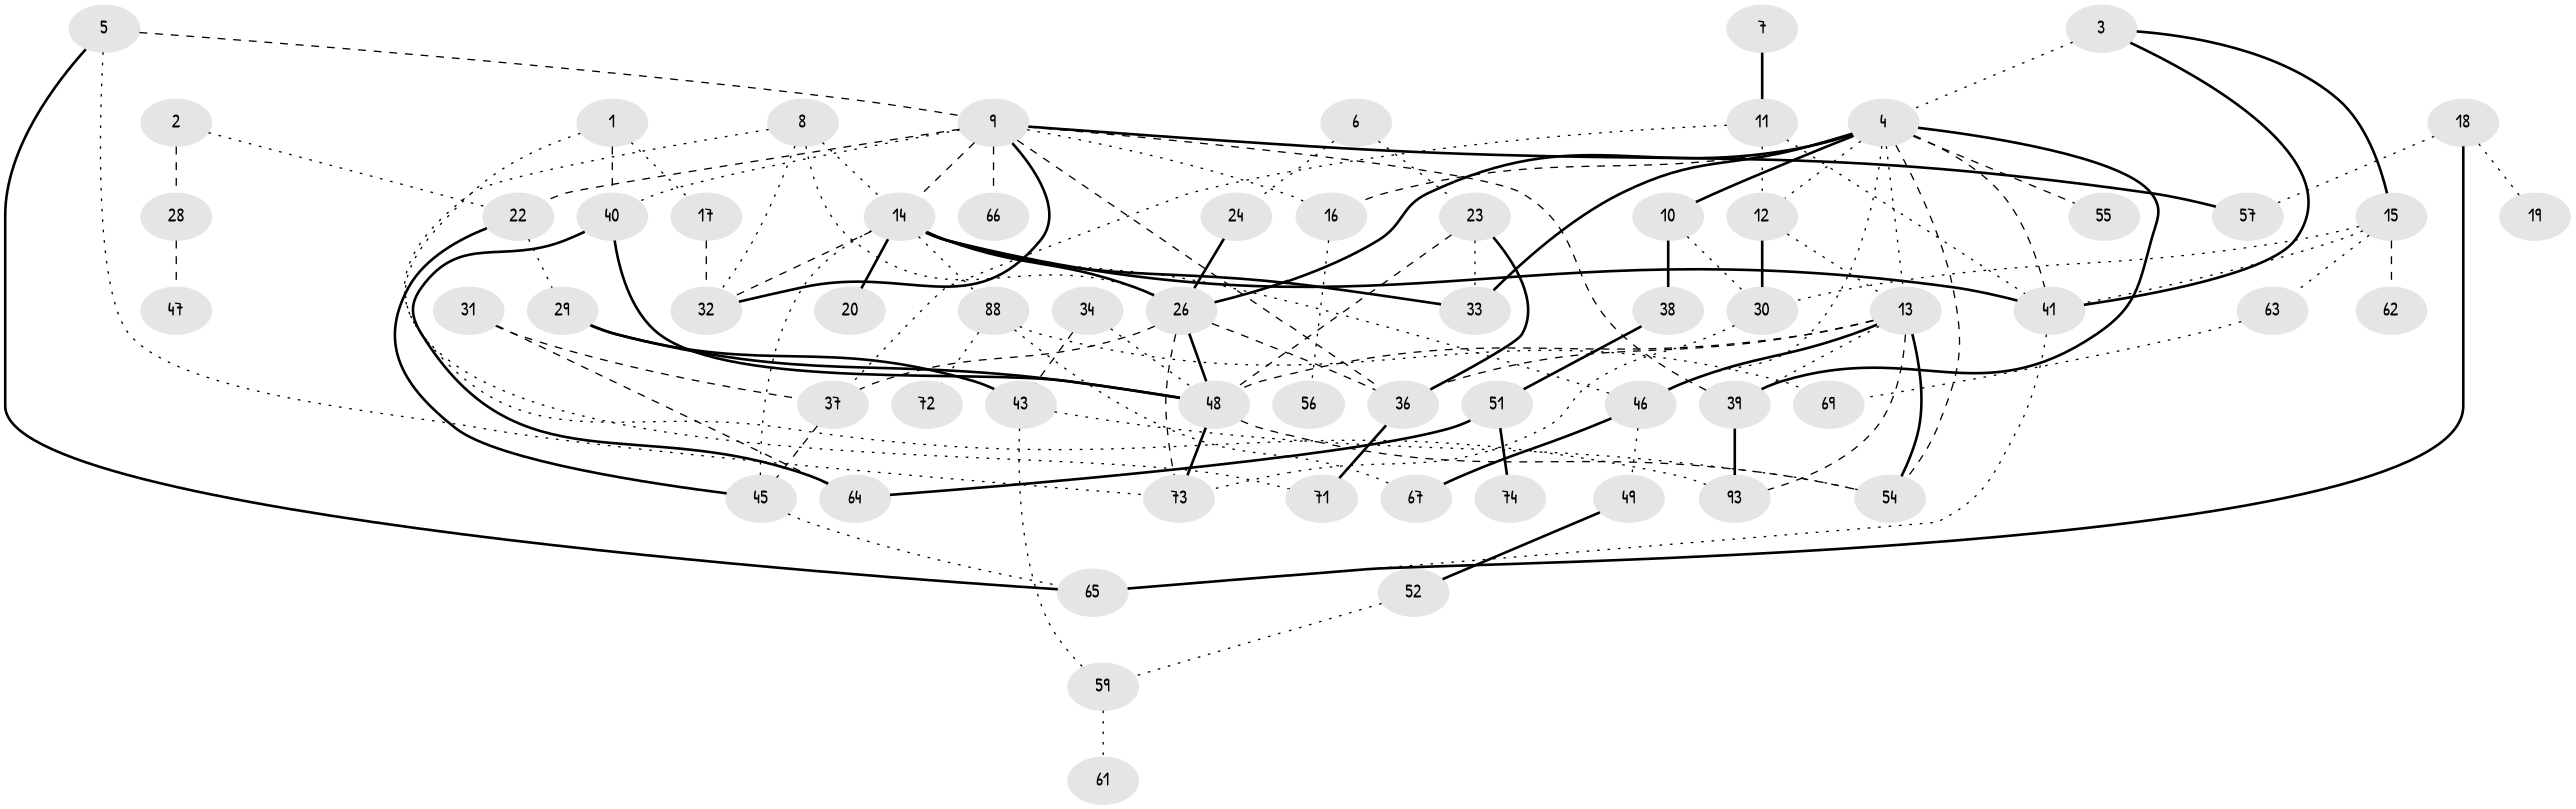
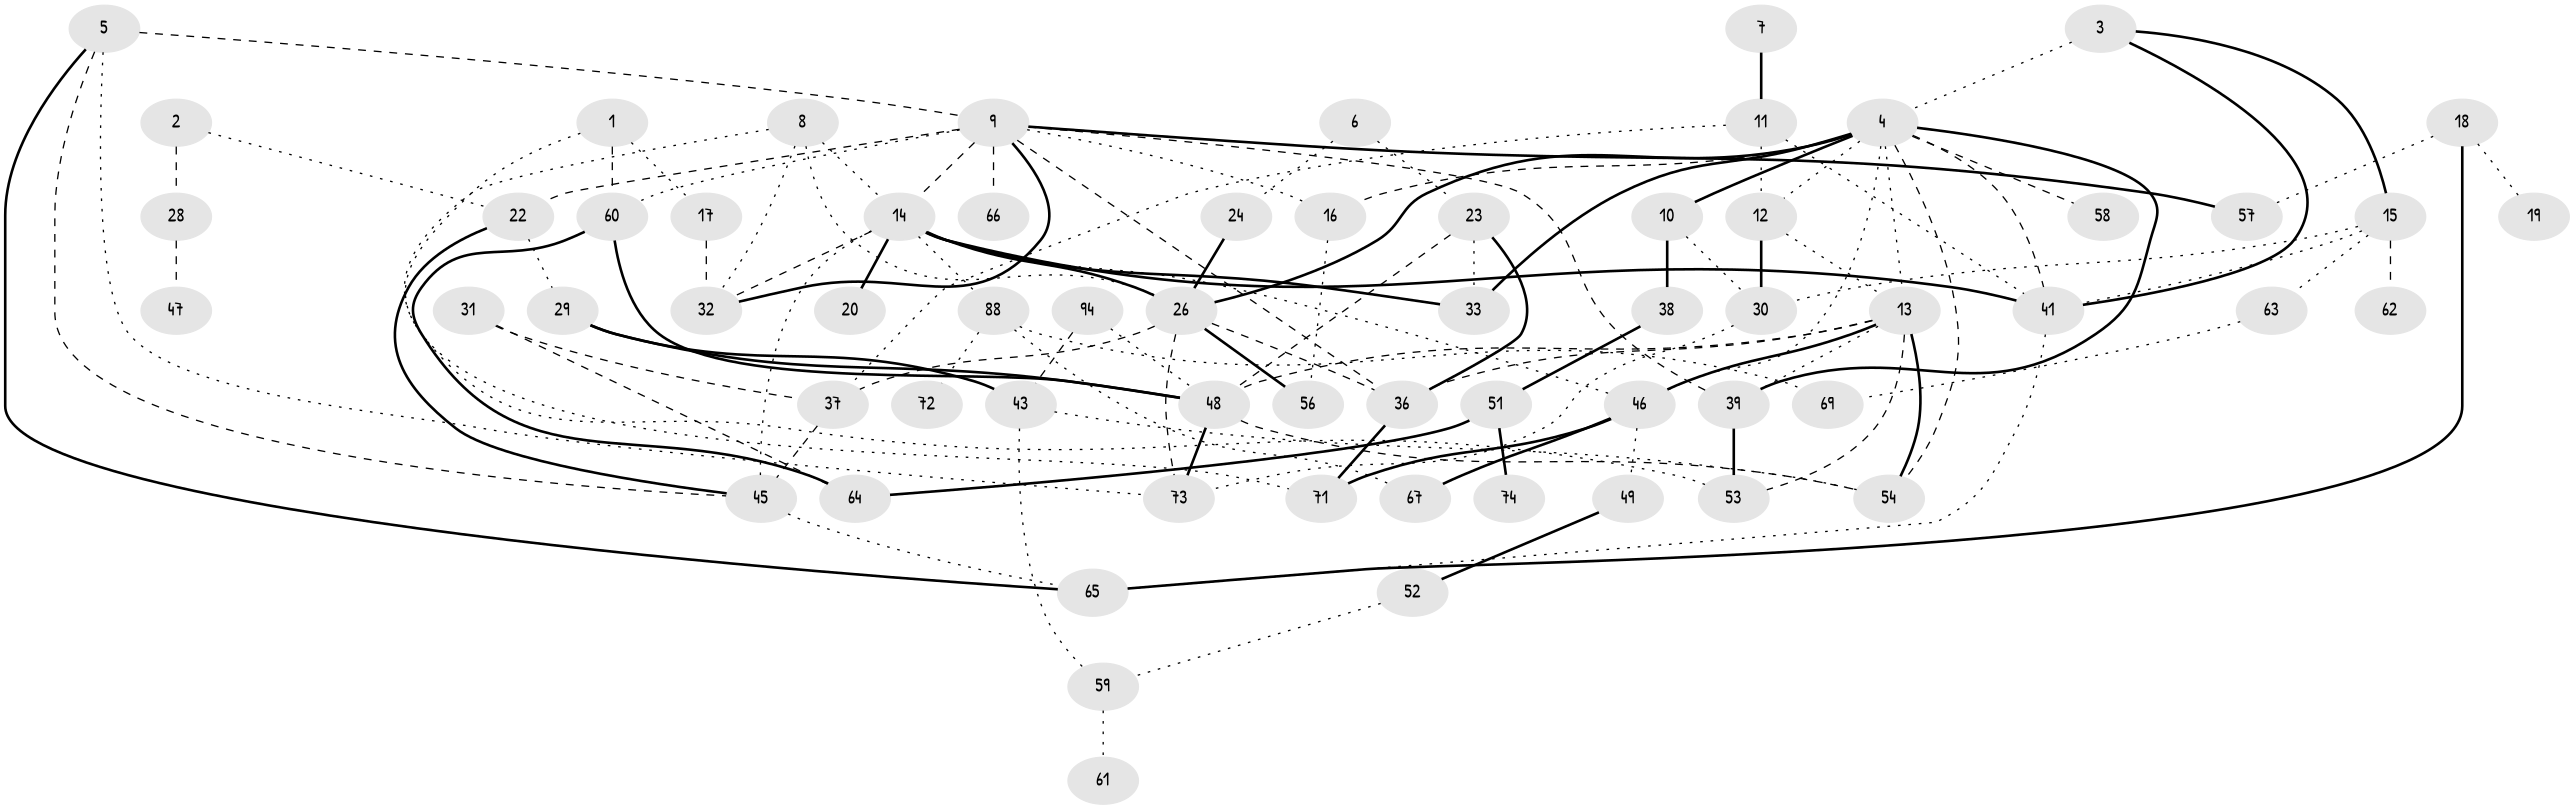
  graph {
    fontname="Patrick Hand"
    node [color=gray90 fontname="Patrick Hand" style=filled]
    edge [fontname="Patrick Hand" style=dotted weight=1.0]
    1
    17
-   40
-   53 [label=93]
+   40 [label=60]
+   53
    32
    48
    64
    2
    22
    28
    45
    29
    47
    3
    4
    15
    41
    10
    12
    13
    16
    26
    33
    39
    46
    54
-   55
+   55 [label=58]
    30
    62
    63
    65
    38
    36
    56
    73
    37
    71
    49
    67
    5
    9
    14
    57
    66
    6
    23
    24
    7
    11
    8
    20
    n52 [label=88]
    51
    69
    72
    18
    19
    43
    59
    31
-   34
+   34 [label=94]
    74
    61
    52
    1 -- 17
    1 -- 40 [style=dashed]
    1 -- 53
    17 -- 32 [style=dashed]
    40 -- 48 [style=bold]
    40 -- 64 [style=bold]
    48 -- 54 [style=dashed]
    48 -- 73 [style=bold]
    2 -- 22
    2 -- 28 [style=dashed]
    22 -- 45 [style=bold]
    22 -- 29
    28 -- 47 [style=dashed]
    45 -- 65 [weight=2.0]
    29 -- 48 [style=bold]
    29 -- 43 [style=bold]
    3 -- 4 [weight=2.0]
    3 -- 15 [style=bold]
    3 -- 41 [style=bold]
    4 -- 41 [style=dashed]
    4 -- 10 [style=bold]
    4 -- 12
    4 -- 13
    4 -- 16 [style=dashed]
    4 -- 26 [style=bold]
    4 -- 33 [style=bold]
    4 -- 39 [style=bold weight=2.0]
    4 -- 46 [weight=2.0]
    4 -- 54 [style=dashed]
    4 -- 55 [style=dashed]
    15 -- 41
    15 -- 30
    15 -- 62 [style=dashed]
    15 -- 63
    41 -- 65
    10 -- 30
    10 -- 38 [style=bold]
    12 -- 13
    12 -- 30 [style=bold]
    13 -- 53 [style=dashed]
    13 -- 48 [style=dashed]
    13 -- 39
    13 -- 46 [style=bold]
    13 -- 54 [style=bold]
    13 -- 36 [style=dashed]
    16 -- 56
-   26 -- 48 [style=bold]
+   26 -- 56 [style=bold]
    26 -- 36 [style=dashed]
    26 -- 73 [style=dashed]
    26 -- 37 [style=dashed]
    39 -- 53 [style=bold]
+   46 -- 71 [style=bold]
    46 -- 49
    46 -- 67 [style=bold]
    30 -- 73
    63 -- 69
    38 -- 51 [style=bold]
    36 -- 71 [style=bold]
    37 -- 45 [style=dashed]
    49 -- 52 [style=bold]
+   5 -- 45 [style=dashed]
    5 -- 65 [style=bold]
    5 -- 73
    5 -- 9 [style=dashed weight=2.0]
    9 -- 40
    9 -- 32 [style=bold weight=2.0]
    9 -- 22 [style=dashed]
    9 -- 16
    9 -- 39 [style=dashed]
    9 -- 36 [style=dashed]
    9 -- 14 [style=dashed weight=2.0]
    9 -- 57 [style=bold]
    9 -- 66 [style=dashed]
    14 -- 32 [style=dashed]
    14 -- 45
    14 -- 41 [style=bold]
    14 -- 26 [style=bold]
    14 -- 33 [style=bold weight=2.0]
    14 -- 46
    14 -- 20 [style=bold weight=2.0]
    14 -- n52
    6 -- 23
    6 -- 24
    23 -- 48 [style=dashed]
    23 -- 33
    23 -- 36 [style=bold]
    24 -- 26 [style=bold]
    7 -- 11 [style=bold]
    11 -- 41
    11 -- 12
    11 -- 37
    8 -- 32
    8 -- 26
    8 -- 71
    8 -- 14
    n52 -- 67
    n52 -- 69
    n52 -- 72
    51 -- 64 [style=bold]
    51 -- 74 [style=bold]
    18 -- 65 [style=bold]
    18 -- 57
    18 -- 19
    43 -- 54
    43 -- 59
    59 -- 61
    31 -- 64 [style=dashed]
    31 -- 37 [style=dashed]
    34 -- 48
    34 -- 43 [style=dashed]
    52 -- 59
  }
